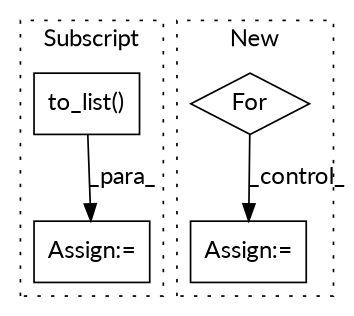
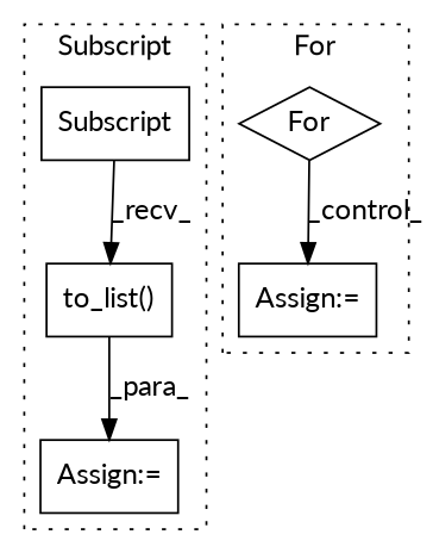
  digraph {
    fontname=Lato
    node [a=68 fontname=Lato l=3 shape=box]
    edge [fontname=Lato]
    n1 [a=75 l=51 label="to_list()" s=2233]
    n2 [label="Assign:=" s=2230]
+   n3 [a=63 l="41,0" label=Subscript s="2233,0"]
    n4 [a=107 l="4,14" label=For s="4412,4443" shape=diamond]
    n5 [label="Assign:=" s=4474]
    subgraph cluster_1 {
      label=Subscript
      style=dotted
      n1
      n2
+     n3
    }
    subgraph cluster_2 {
-     label=New
+     label=For
      style=dotted
      n4
      n5
    }
    n1 -> n2 [label=_para_]
+   n3 -> n1 [label=_recv_]
    n4 -> n5 [label=_control_]
  }
